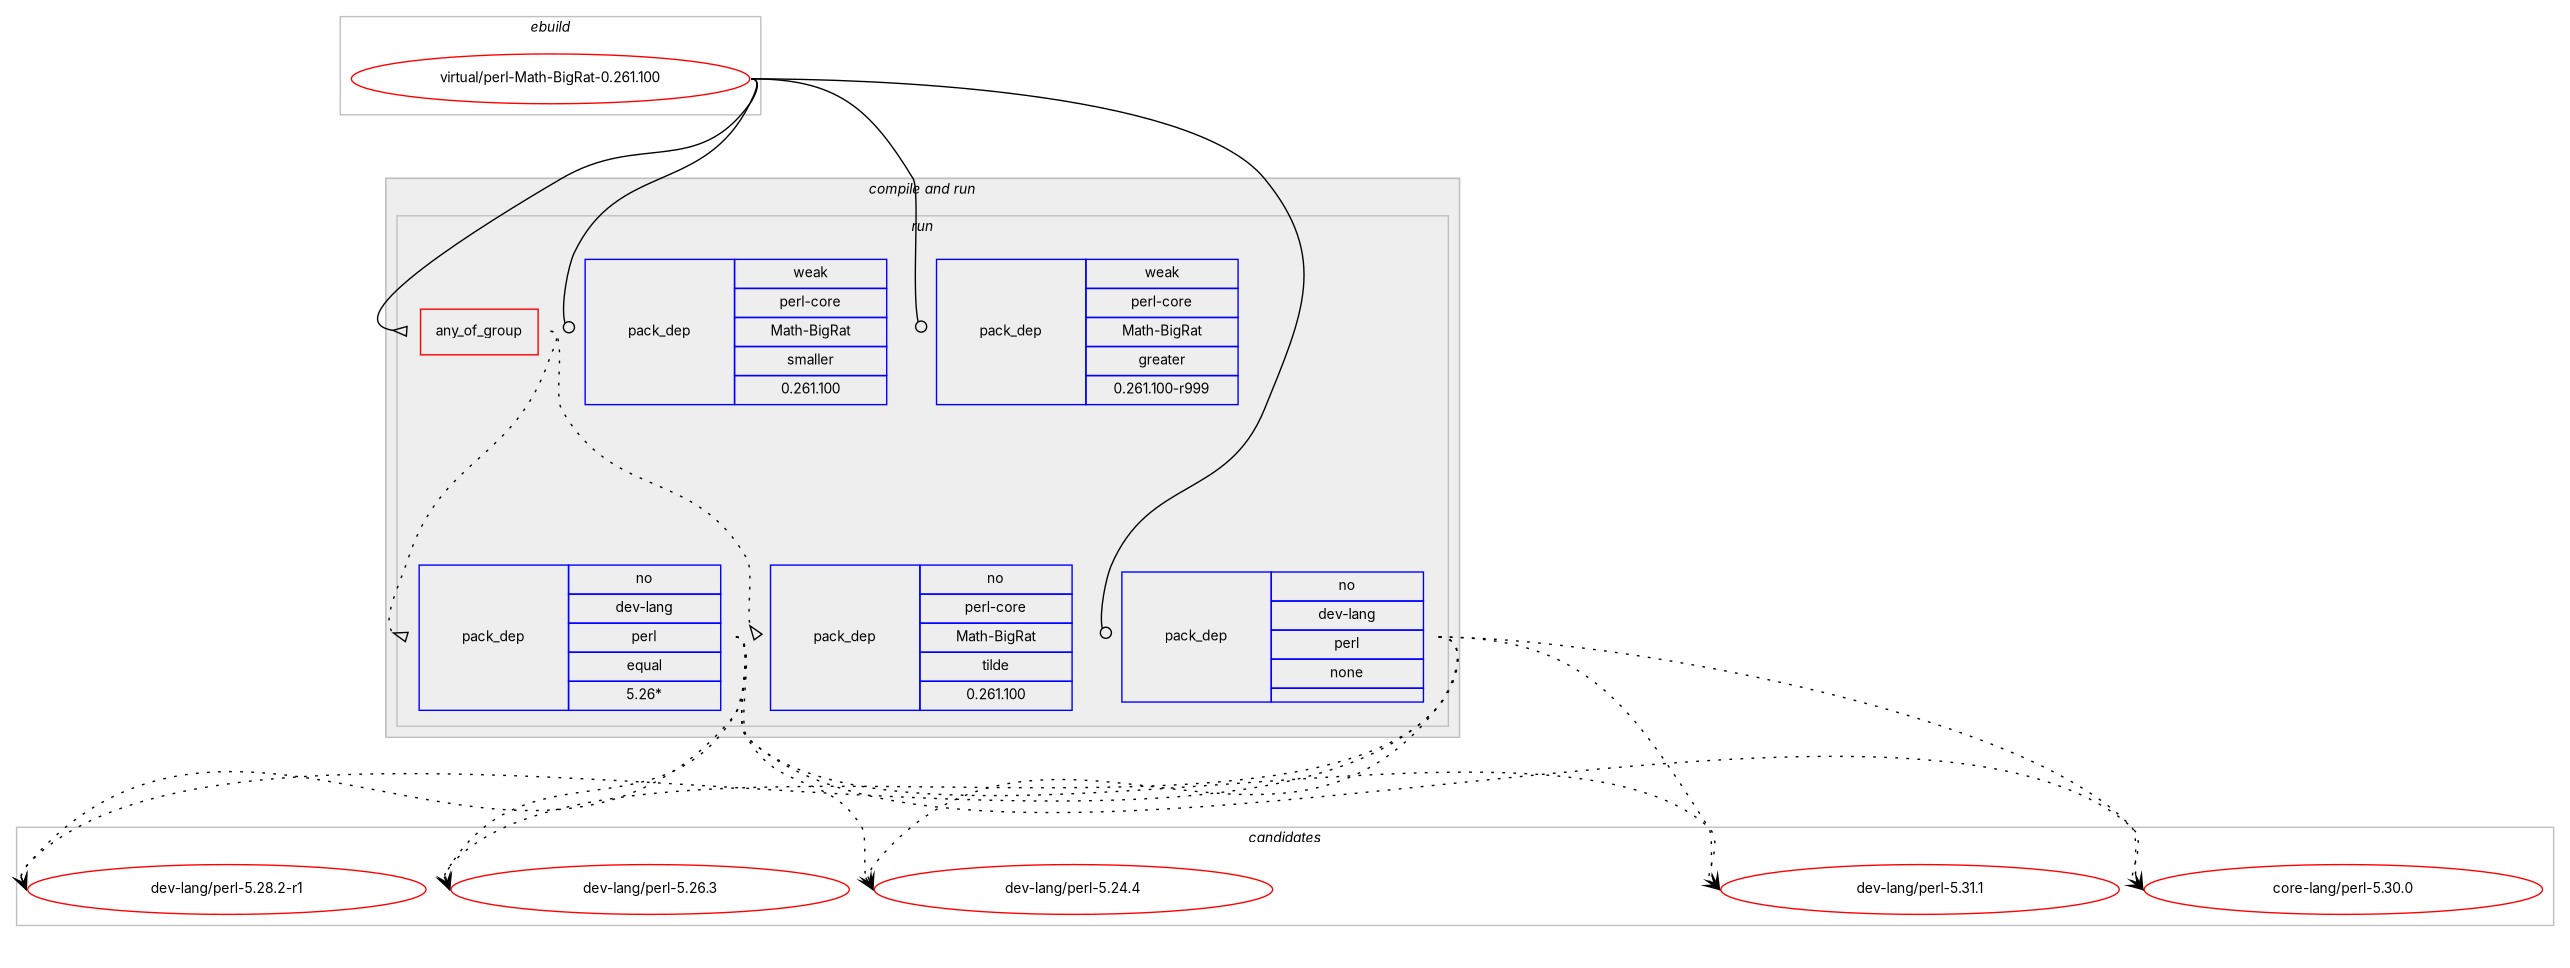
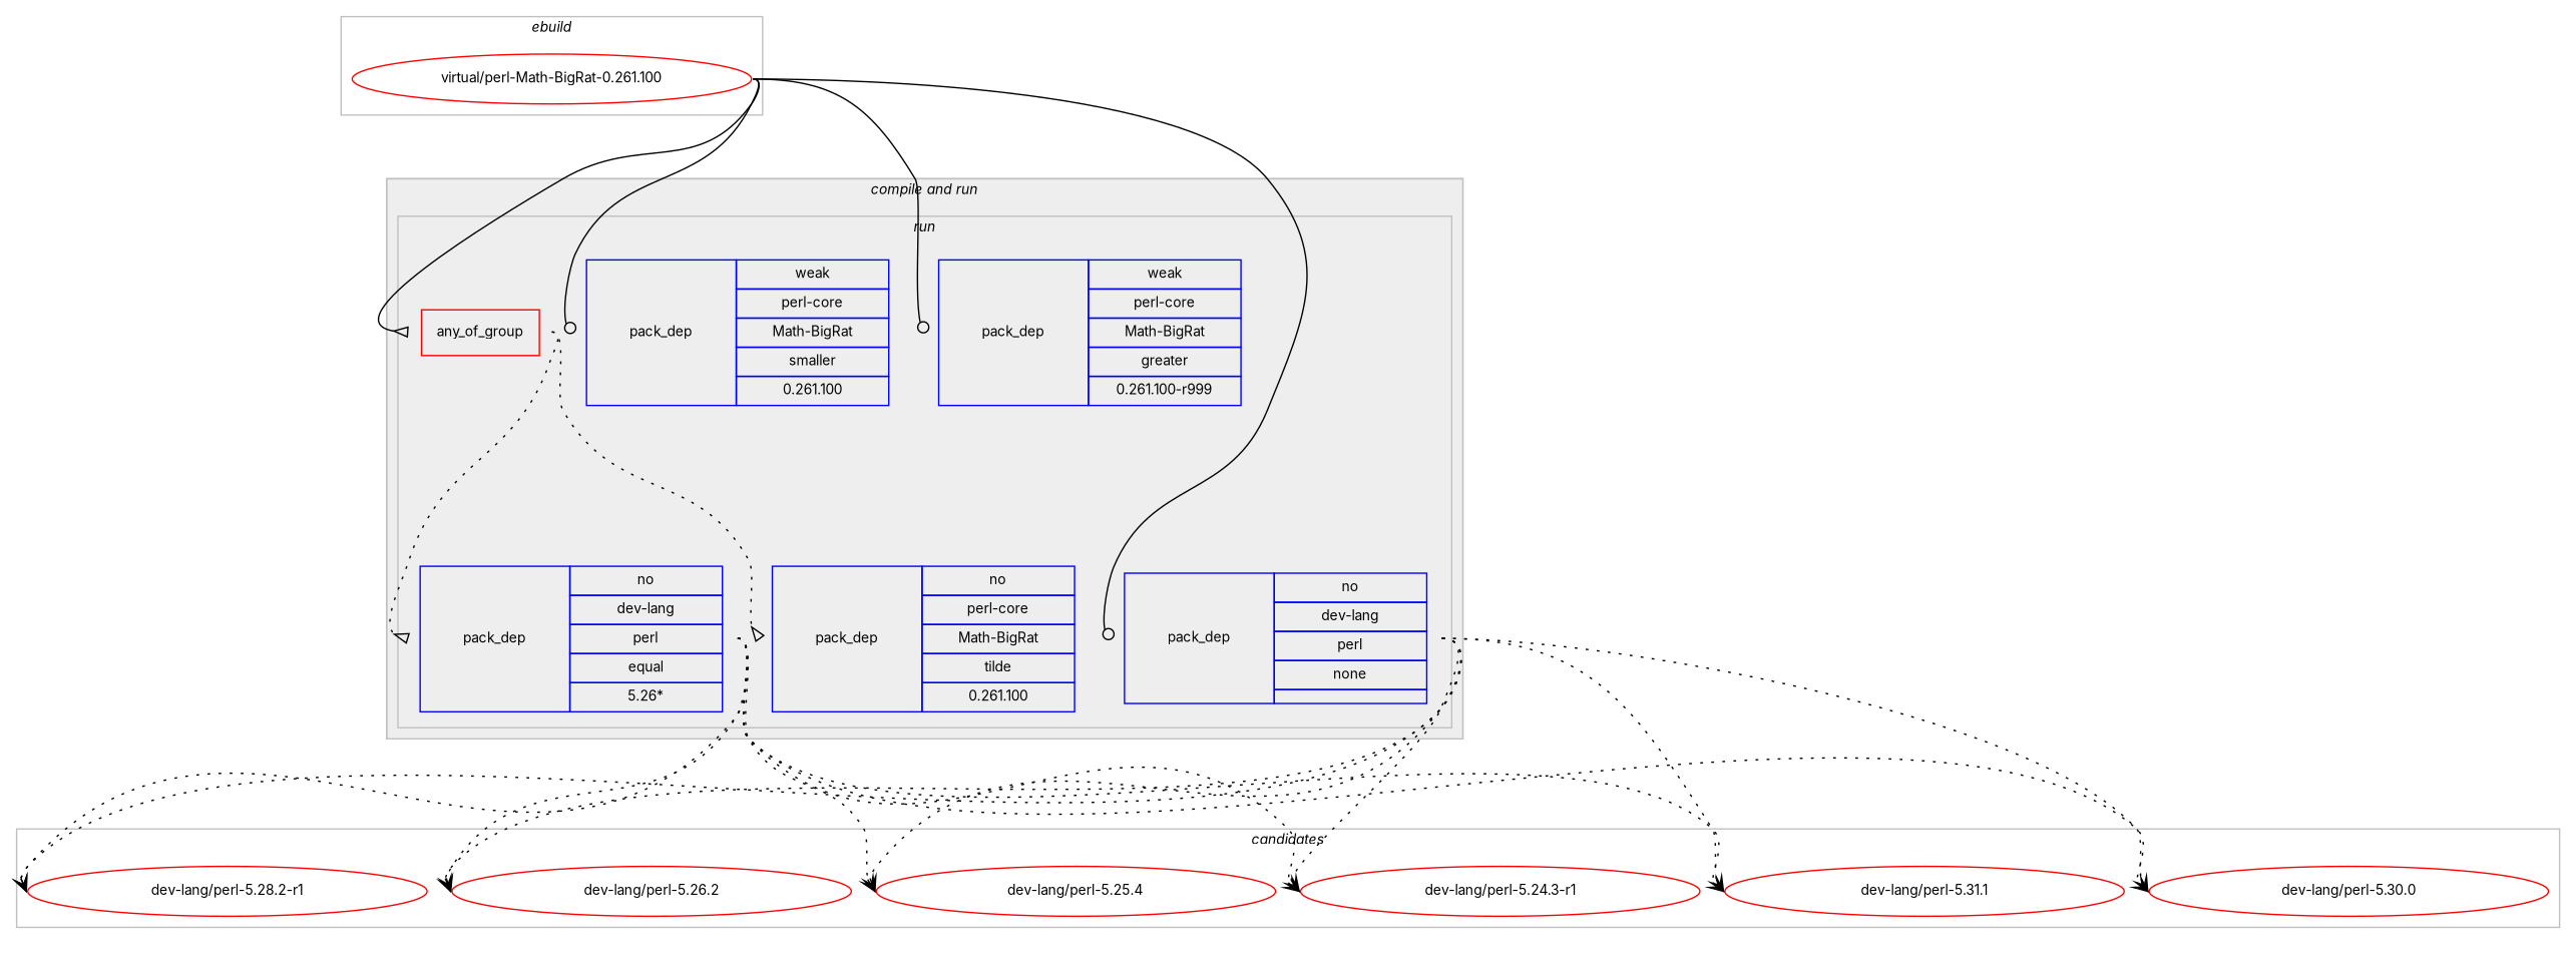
  digraph {
    compound=true
    concentrate=true
    fontname=Inter
    fontsize=10
    newrank=true
    rankdir=TB
    ranksep=1.5
    node [color=red fontname=Inter fontsize=10]
    edge [arrowhead=vee fontname=Inter headport=w style=dotted tailport=e weight=100]
    n1 [label="virtual/perl-Math-BigRat-0.261.100" width=4]
    n2 [color=blue label=<<TABLE BORDER="0" CELLBORDER="1" CELLSPACING="0" CELLPADDING="4" WIDTH="220"><TR><TD ROWSPAN="6" CELLPADDING="30">pack_dep</TD></TR><TR><TD WIDTH="110">no</TD></TR><TR><TD>dev-lang</TD></TR><TR><TD>perl</TD></TR><TR><TD>equal</TD></TR><TR><TD>5.26*</TD></TR></TABLE>> shape=none]
    n3 [color=blue label=<<TABLE BORDER="0" CELLBORDER="1" CELLSPACING="0" CELLPADDING="4" WIDTH="220"><TR><TD ROWSPAN="6" CELLPADDING="30">pack_dep</TD></TR><TR><TD WIDTH="110">no</TD></TR><TR><TD>perl-core</TD></TR><TR><TD>Math-BigRat</TD></TR><TR><TD>tilde</TD></TR><TR><TD>0.261.100</TD></TR></TABLE>> shape=none]
    n4 [label=<<TABLE BORDER="0" CELLBORDER="1" CELLSPACING="0" CELLPADDING="4"><TR><TD CELLPADDING="10">any_of_group</TD></TR></TABLE>> shape=none]
    n5 [color=blue label=<<TABLE BORDER="0" CELLBORDER="1" CELLSPACING="0" CELLPADDING="4" WIDTH="220"><TR><TD ROWSPAN="6" CELLPADDING="30">pack_dep</TD></TR><TR><TD WIDTH="110">no</TD></TR><TR><TD>dev-lang</TD></TR><TR><TD>perl</TD></TR><TR><TD>none</TD></TR><TR><TD></TD></TR></TABLE>> shape=none]
    n6 [color=blue label=<<TABLE BORDER="0" CELLBORDER="1" CELLSPACING="0" CELLPADDING="4" WIDTH="220"><TR><TD ROWSPAN="6" CELLPADDING="30">pack_dep</TD></TR><TR><TD WIDTH="110">weak</TD></TR><TR><TD>perl-core</TD></TR><TR><TD>Math-BigRat</TD></TR><TR><TD>greater</TD></TR><TR><TD>0.261.100-r999</TD></TR></TABLE>> shape=none]
    n7 [color=blue label=<<TABLE BORDER="0" CELLBORDER="1" CELLSPACING="0" CELLPADDING="4" WIDTH="220"><TR><TD ROWSPAN="6" CELLPADDING="30">pack_dep</TD></TR><TR><TD WIDTH="110">weak</TD></TR><TR><TD>perl-core</TD></TR><TR><TD>Math-BigRat</TD></TR><TR><TD>smaller</TD></TR><TR><TD>0.261.100</TD></TR></TABLE>> shape=none]
-   n9 [label="dev-lang/perl-5.24.4" width=4]
-   n10 [label="dev-lang/perl-5.26.3" width=4]
+   n8 [label="dev-lang/perl-5.24.3-r1" width=4]
+   n9 [label="dev-lang/perl-5.25.4" width=4]
+   n10 [label="dev-lang/perl-5.26.2" width=4]
    n11 [label="dev-lang/perl-5.28.2-r1" width=4]
-   n12 [label="core-lang/perl-5.30.0" width=4]
+   n12 [label="dev-lang/perl-5.30.0" width=4]
    n13 [label="dev-lang/perl-5.31.1" width=4]
    subgraph cluster_1 {
      color=gray
      label=<<i>ebuild</i>>
      rank=same
      n1
    }
    subgraph cluster_2 {
      color=gray
      label=<<i>dependencies</i>>
      subgraph cluster_3 {
        color=gray
        fillcolor="#eeeeee"
        label=<<i>compile</i>>
        style=filled
      }
      subgraph cluster_4 {
        color=gray
        fillcolor="#eeeeee"
        label=<<i>compile and run</i>>
        style=filled
      }
      subgraph cluster_5 {
        color=gray
        fillcolor="#eeeeee"
        label=<<i>run</i>>
        style=filled
        subgraph sub_6 {
          color=gray
          fillcolor="#eeeeee"
          label=<<i>run</i>>
          style=filled
          n4
          subgraph sub_7 {
            color=gray
            fillcolor="#eeeeee"
            label=<<i>run</i>>
            style=filled
            n2
          }
          subgraph sub_8 {
            color=gray
            fillcolor="#eeeeee"
            label=<<i>run</i>>
            style=filled
            n3
          }
        }
        subgraph sub_9 {
          color=gray
          fillcolor="#eeeeee"
          label=<<i>run</i>>
          style=filled
          n5
        }
        subgraph sub_10 {
          color=gray
          fillcolor="#eeeeee"
          label=<<i>run</i>>
          style=filled
          n6
        }
        subgraph sub_11 {
          color=gray
          fillcolor="#eeeeee"
          label=<<i>run</i>>
          style=filled
          n7
        }
      }
    }
    subgraph cluster_12 {
      color=gray
      label=<<i>candidates</i>>
      rank=same
      subgraph sub_13 {
        color=black
        label=<<i>candidates</i>>
        nodesep=1
        rank=same
+       n8
        n9
        n10
        n11
        n12
        n13
      }
      subgraph sub_14 {
        color=black
        label=<<i>candidates</i>>
        nodesep=1
        rank=same
      }
      subgraph sub_15 {
        color=black
        label=<<i>candidates</i>>
        nodesep=1
        rank=same
+       n8
        n9
        n10
        n11
        n12
        n13
      }
      subgraph sub_16 {
        color=black
        label=<<i>candidates</i>>
        nodesep=1
        rank=same
      }
      subgraph sub_17 {
        color=black
        label=<<i>candidates</i>>
        nodesep=1
        rank=same
      }
    }
    n1 -> n4 [arrowhead=oinv style=solid weight=20]
    n1 -> n5 [arrowhead=odot style=solid weight=20]
    n1 -> n6 [arrowhead=odot style=solid weight=20]
    n1 -> n7 [arrowhead=odot style=solid weight=20]
+   n2 -> n8
    n2 -> n9
    n2 -> n10
    n2 -> n11
    n2 -> n12
    n2 -> n13
    n4 -> n2 [arrowhead=oinv weight=20]
    n4 -> n3 [arrowhead=oinv weight=20]
+   n5 -> n8
    n5 -> n9
    n5 -> n10
    n5 -> n11
    n5 -> n12
    n5 -> n13
  }
